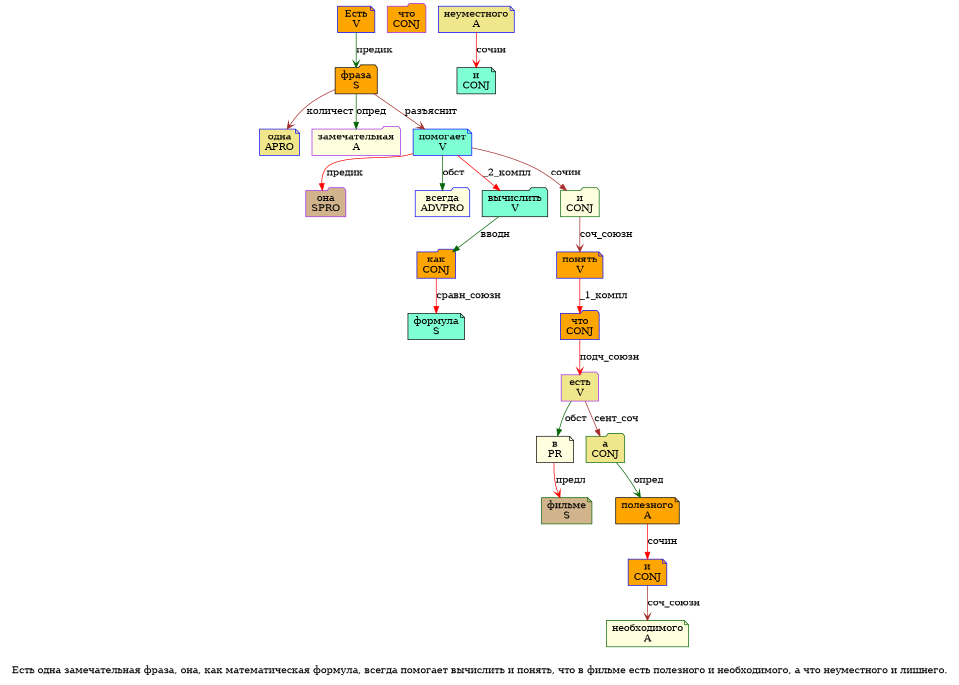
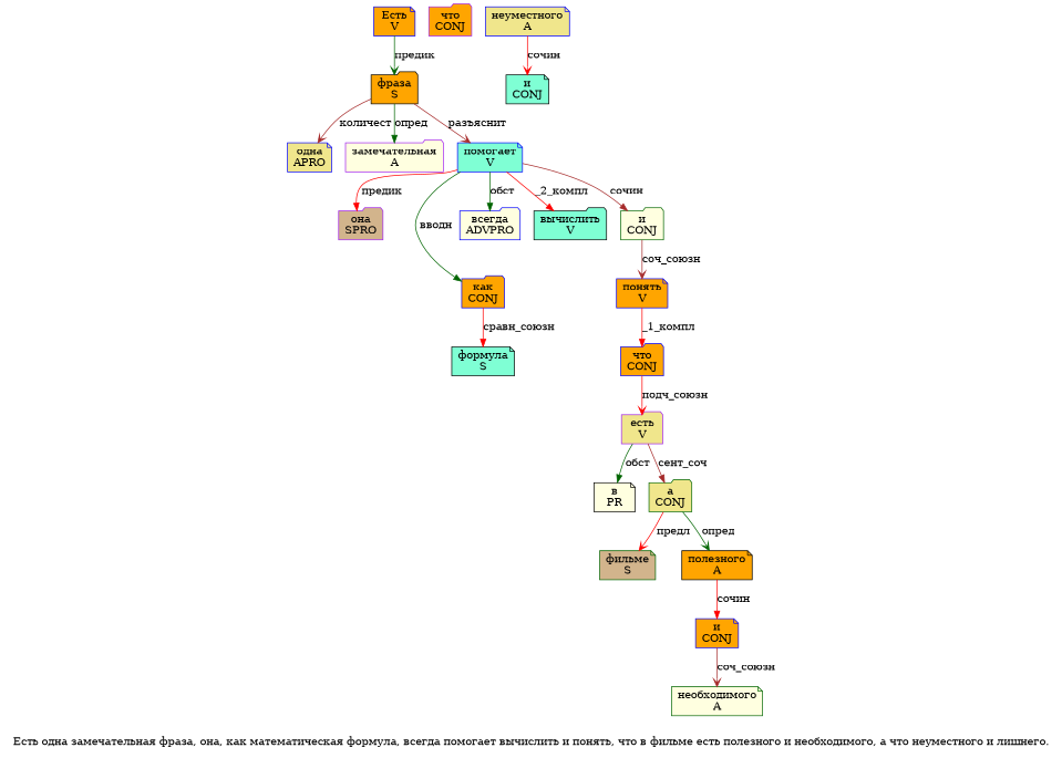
  digraph {
    label="Есть одна замечательная фраза, она, как математическая формула, всегда помогает вычислить и понять, что в фильме есть полезного и необходимого, а что неуместного и лишнего."
    node [color=blue fillcolor=orange penwidth=1 shape=note style=filled]
    edge [arrowhead=normal color=red]
    n1 [label="Есть\nV"]
    n2 [color=black label="фраза\nS" shape=folder]
    n3 [fillcolor=khaki label="одна\nAPRO"]
    n4 [color=purple fillcolor=lightyellow label="замечательная\nA" shape=folder]
    n5 [fillcolor=aquamarine label="помогает\nV"]
    n6 [color=purple fillcolor=tan label="она\nSPRO" shape=folder]
    n7 [label="как\nCONJ" shape=folder]
    n8 [fillcolor=lightyellow label="всегда\nADVPRO" shape=folder]
    n9 [color=black fillcolor=aquamarine label="вычислить\nV" shape=folder]
    n10 [color=darkgreen fillcolor=lightyellow label="и\nCONJ" shape=folder]
    n11 [color=black fillcolor=aquamarine label="формула\nS"]
    n12 [label="понять\nV"]
    n13 [label="что\nCONJ" shape=folder]
    n14 [color=purple fillcolor=khaki label="есть\nV" shape=folder]
    n15 [color=black fillcolor=lightyellow label="в\nPR"]
    n16 [color=darkgreen fillcolor=khaki label="а\nCONJ" shape=folder]
    n17 [color=darkgreen fillcolor=tan label="фильме\nS"]
    n18 [color=black label="полезного\nA"]
    n19 [label="и\nCONJ"]
    n20 [color=darkgreen fillcolor=lightyellow label="необходимого\nA"]
    n21 [color=purple label="что\nCONJ" shape=folder]
    n22 [fillcolor=khaki label="неуместного\nA"]
    n23 [color=black fillcolor=aquamarine label="и\nCONJ"]
    n1 -> n2 [arrowhead=vee color=darkgreen label="предик"]
    n2 -> n3 [arrowhead=vee color=brown label="количест"]
    n2 -> n4 [color=darkgreen label="опред"]
    n2 -> n5 [arrowhead=vee color=brown label="разъяснит"]
    n5 -> n6 [label="предик"]
-   n9 -> n7 [color=darkgreen label="вводн"]
+   n5 -> n7 [color=darkgreen label="вводн"]
    n5 -> n8 [color=darkgreen label="обст"]
    n5 -> n9 [label="_2_компл"]
    n5 -> n10 [color=brown label="сочин"]
    n7 -> n11 [label="сравн_союзн"]
    n10 -> n12 [arrowhead=vee color=brown label="соч_союзн"]
    n12 -> n13 [label="_1_компл"]
    n13 -> n14 [arrowhead=vee label="подч_союзн"]
    n14 -> n15 [color=darkgreen label="обст"]
    n14 -> n16 [color=brown label="сент_соч"]
-   n15 -> n17 [arrowhead=vee label="предл"]
+   n16 -> n17 [arrowhead=vee label="предл"]
    n16 -> n18 [arrowhead=vee color=darkgreen label="опред"]
    n18 -> n19 [label="сочин"]
    n19 -> n20 [arrowhead=vee color=brown label="соч_союзн"]
    n22 -> n23 [arrowhead=vee label="сочин"]
  }
